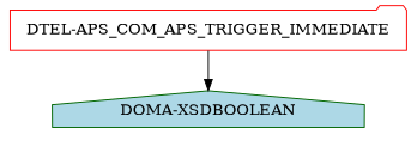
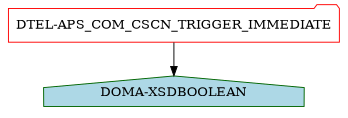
  digraph {
    node [style=filled]
-   "DTEL-APS_COM_CSCN_TRIGGER_IMMEDIATE" [color=red shape=folder fillcolor=white label="DTEL-APS_COM_APS_TRIGGER_IMMEDIATE"]
+   "DTEL-APS_COM_CSCN_TRIGGER_IMMEDIATE" [color=red shape=folder fillcolor=white]
    "DOMA-XSDBOOLEAN" [color=darkgreen shape=house fillcolor=lightblue]
    "DTEL-APS_COM_CSCN_TRIGGER_IMMEDIATE" -> "DOMA-XSDBOOLEAN" [arrowhead=normal]
  }
